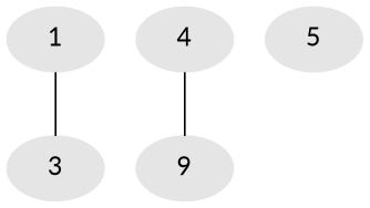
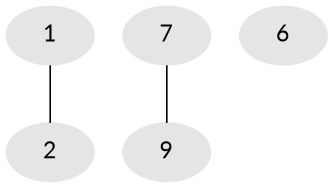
  graph {
    fontname=Lato
    node [color=gray90 fontname=Lato style=filled]
    edge [fontname=Lato]
    1 [super="+2"]
-   3 [super="+4+6"]
-   7 [super="+8+14+16" label=4]
+   3 [super="+4+6" label=2]
+   7 [super="+8+14+16"]
    9 [super="+11+17"]
-   5 [super="+4+10+12"]
+   5 [super="+4+10+12" label=6]
    1 -- 3
    7 -- 9
  }
